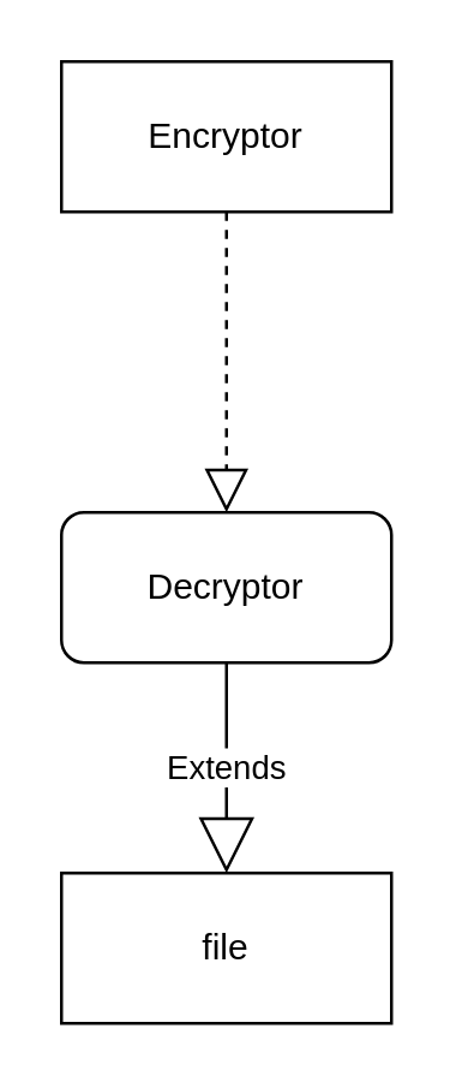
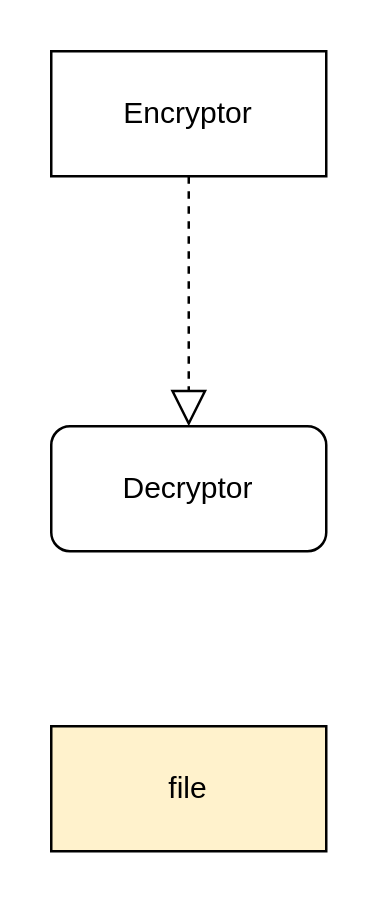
  <mxCell id="0" />
  <mxCell id="1" parent="0" />
  <mxCell id="2" value="Encryptor" style="html=1;whiteSpace=wrap;" vertex="1" parent="1"><mxGeometry x="20" y="20" width="110" height="50" as="geometry" /></mxCell>
  <mxCell id="3" value=" Decryptor " style="html=1;whiteSpace=wrap;rounded=1;" vertex="1" parent="1"><mxGeometry x="20" y="170" width="110" height="50" as="geometry" /></mxCell>
- <mxCell id="4" value="Extends" style="endArrow=block;endSize=16;endFill=0;html=1;rounded=0;exitX=0.5;exitY=1;exitDx=0;exitDy=0;" edge="1" parent="1" source="3" target="6"><mxGeometry width="160" relative="1" as="geometry"><mxPoint x="50" y="220" as="sourcePoint" /><mxPoint x="75" y="280" as="targetPoint" /></mxGeometry></mxCell>
  <mxCell id="5" value="" style="endArrow=block;dashed=1;endFill=0;endSize=12;html=1;rounded=0;exitX=0.5;exitY=1;exitDx=0;exitDy=0;entryX=0.5;entryY=0;entryDx=0;entryDy=0;entryPerimeter=0;" edge="1" parent="1" source="2" target="3"><mxGeometry width="160" relative="1" as="geometry"><mxPoint x="70" y="70" as="sourcePoint" /><mxPoint x="70" y="170" as="targetPoint" /><Array as="points" /></mxGeometry></mxCell>
- <mxCell id="6" value="file" style="html=1;whiteSpace=wrap;" vertex="1" parent="1"><mxGeometry x="20" y="290" width="110" height="50" as="geometry" /></mxCell>
+ <mxCell id="6" value="file" style="html=1;whiteSpace=wrap;fillColor=#fff2cc;" vertex="1" parent="1"><mxGeometry x="20" y="290" width="110" height="50" as="geometry" /></mxCell>
